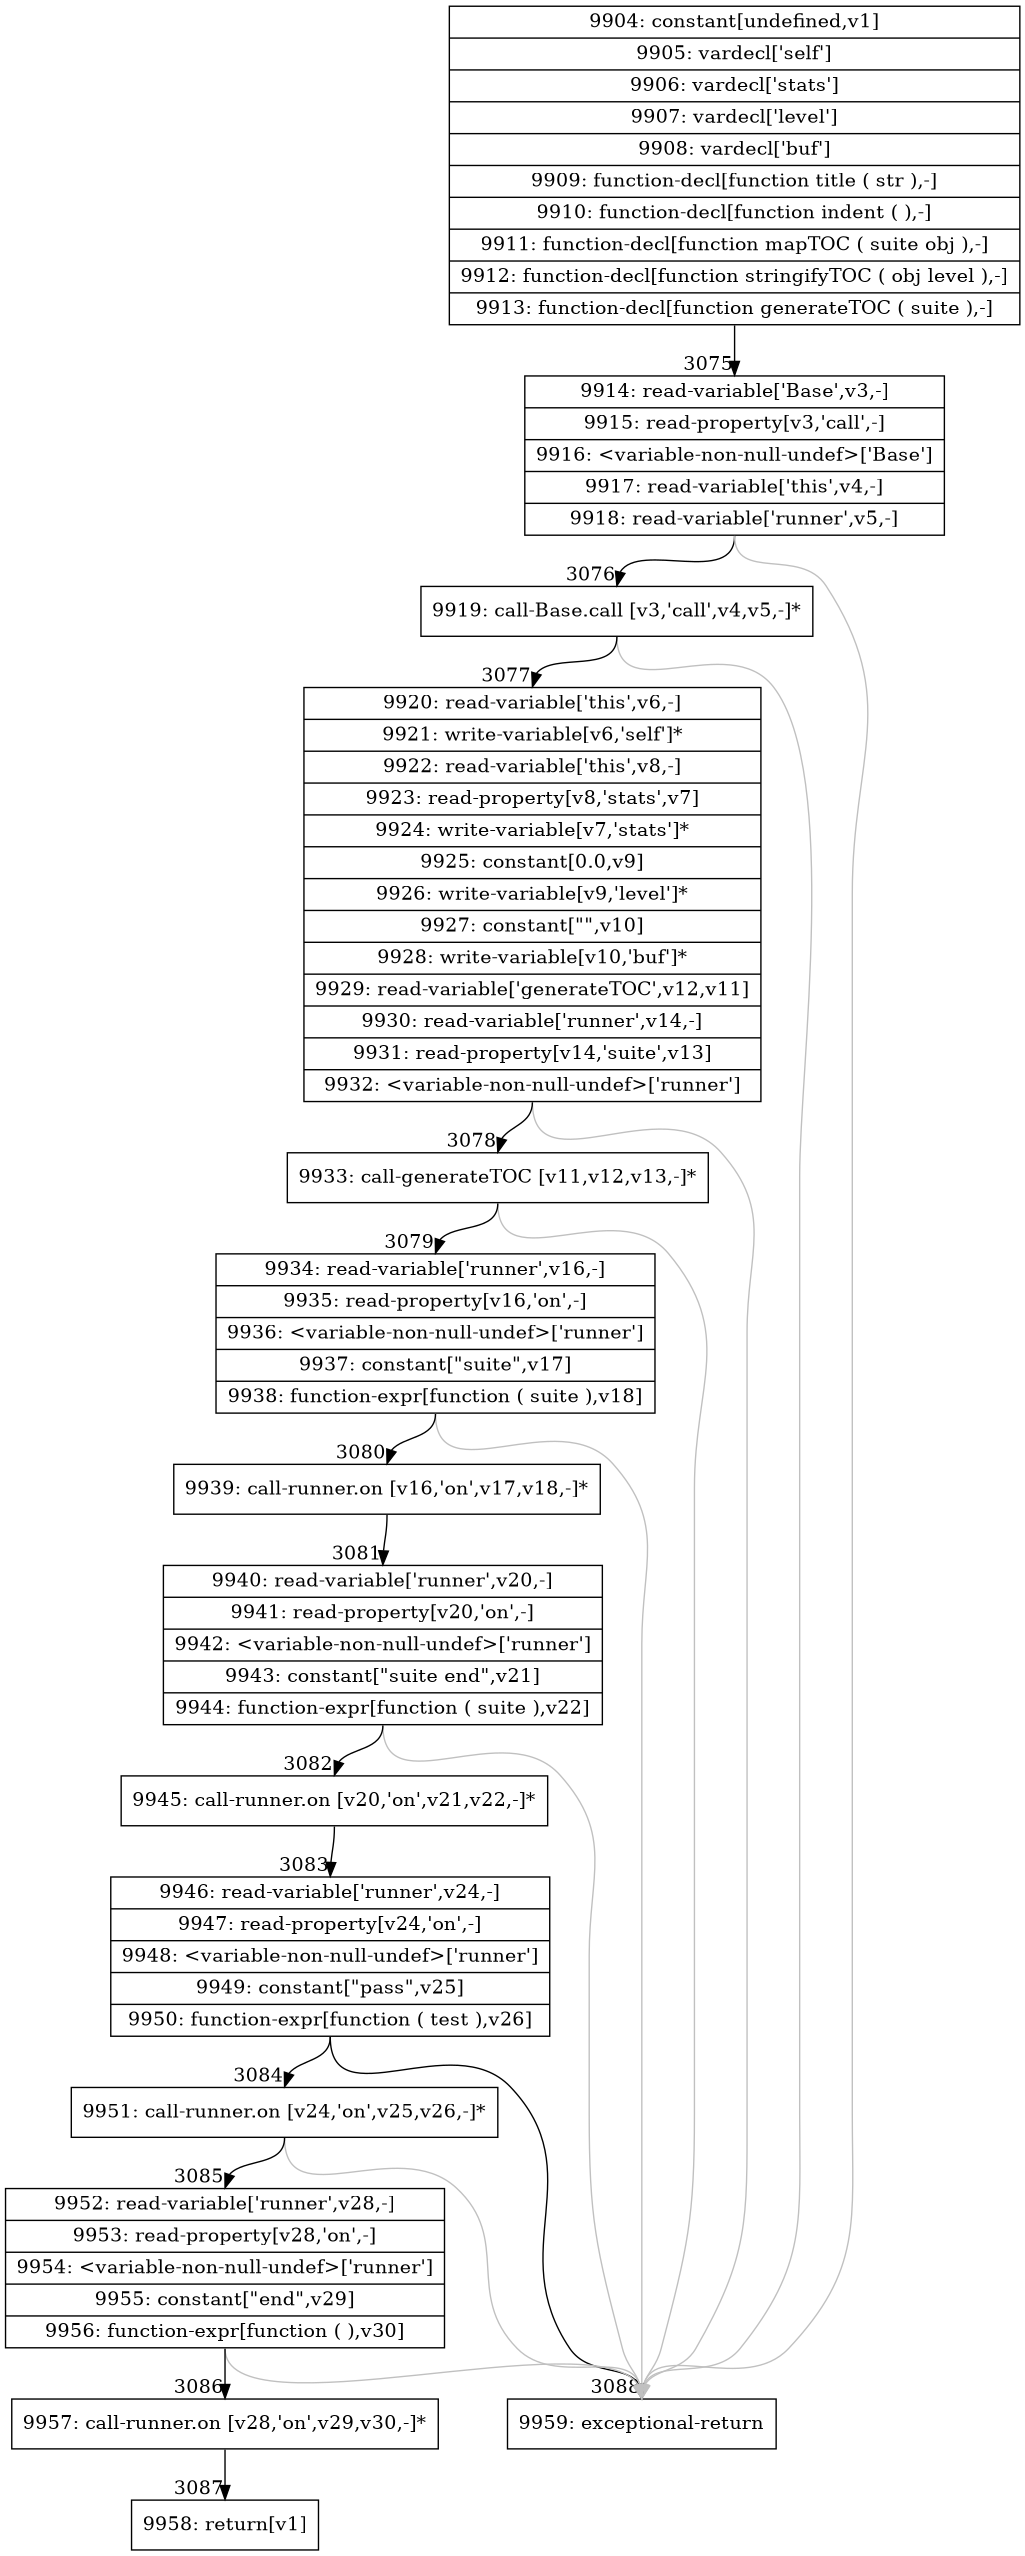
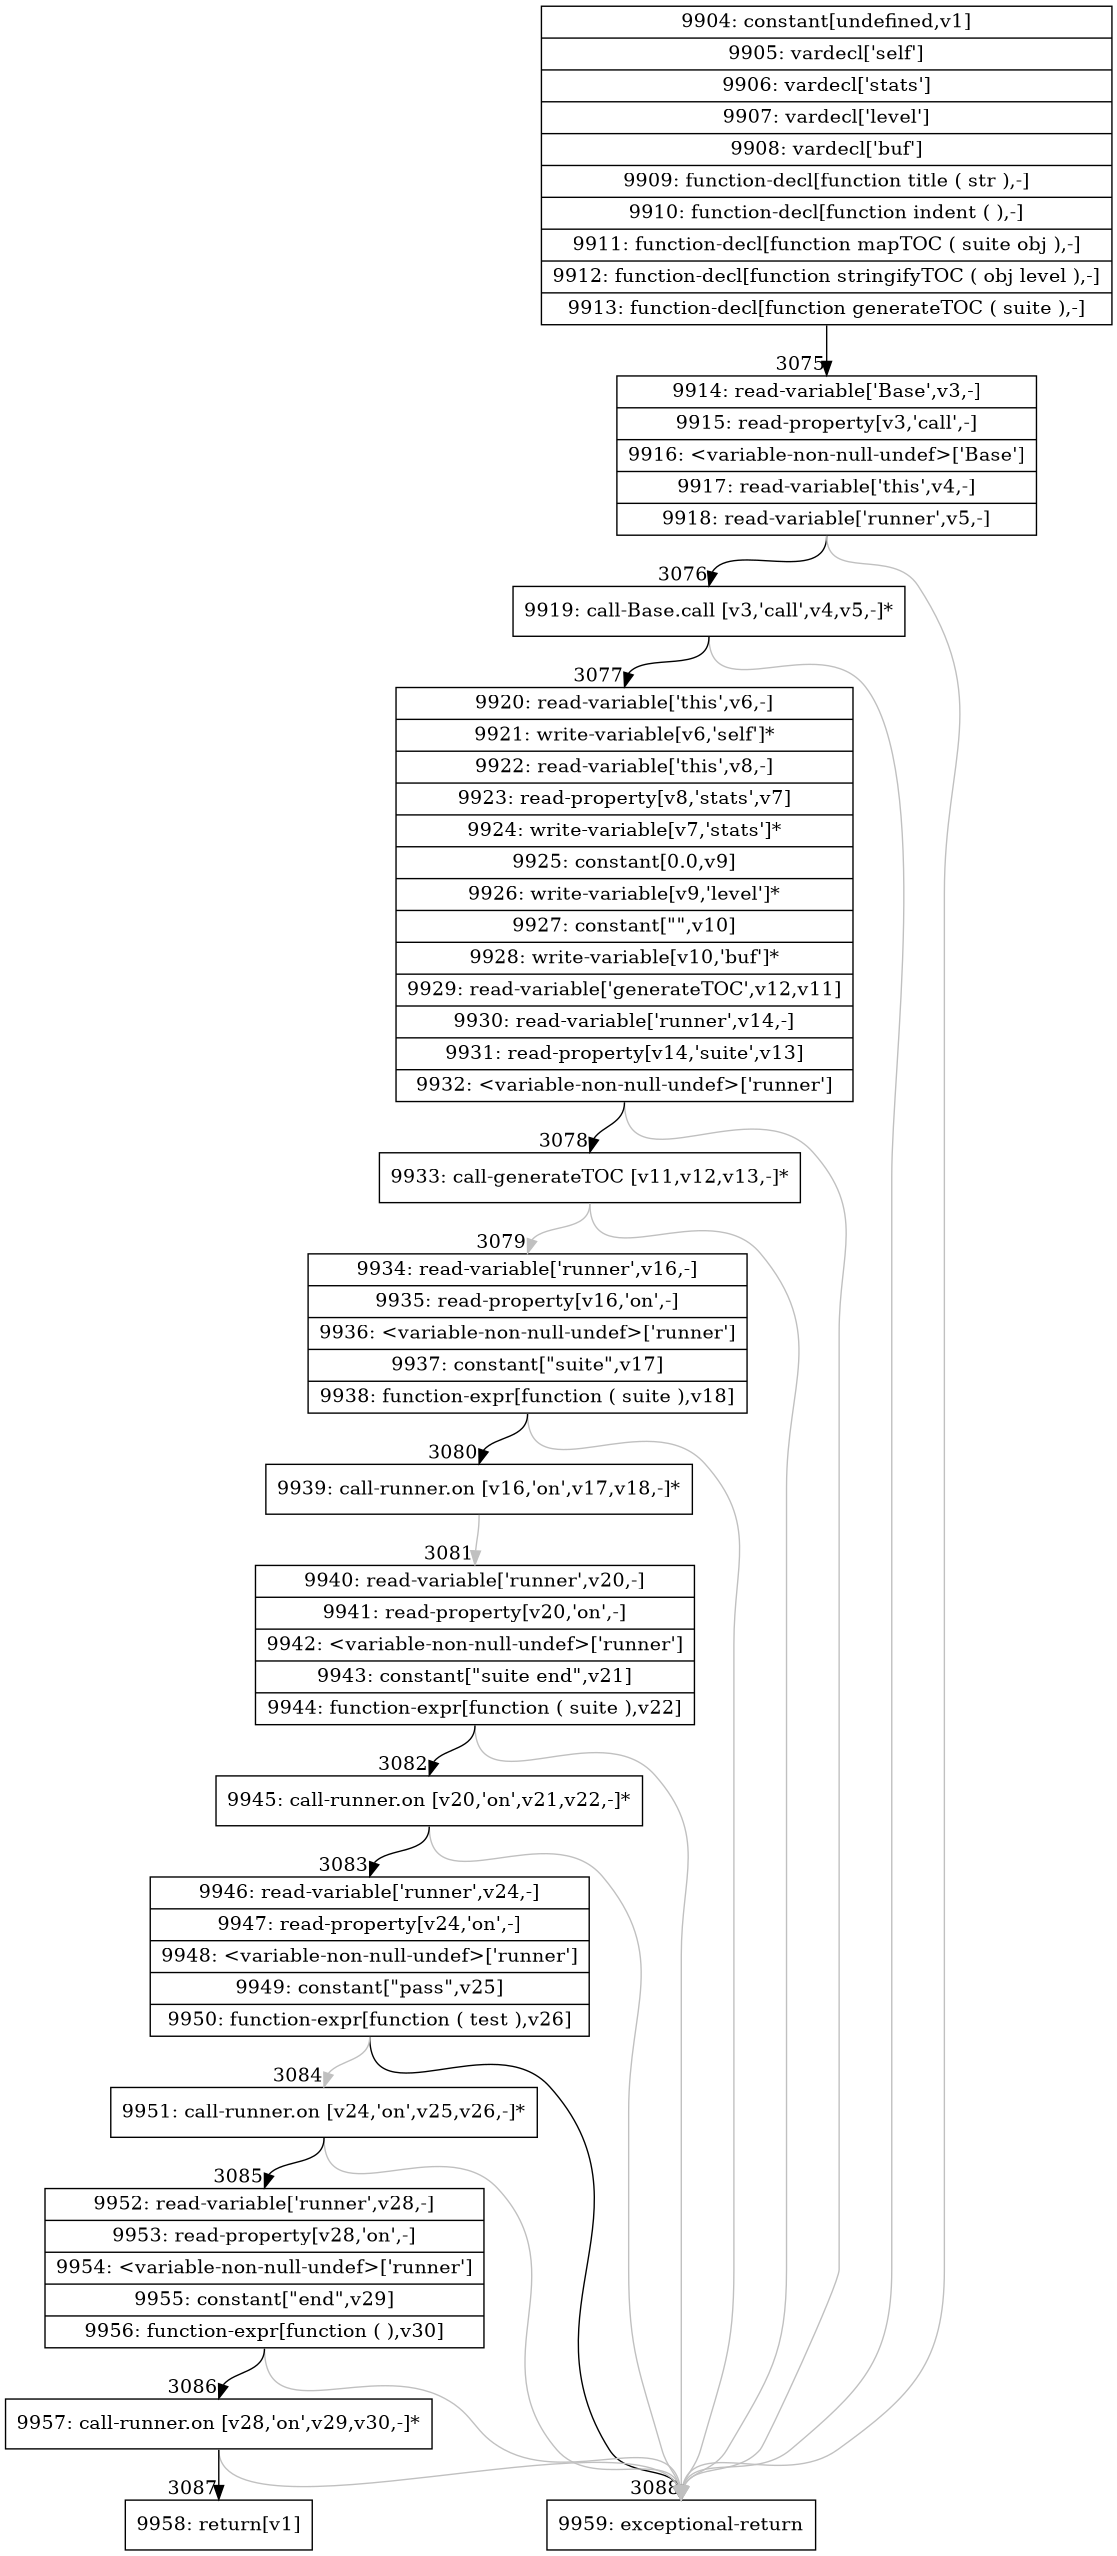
  digraph {
    rankdir=TD
    node [shape=record]
    edge [headport=n tailport=s]
    n1 [label="{9904: constant[undefined,v1]|9905: vardecl['self']|9906: vardecl['stats']|9907: vardecl['level']|9908: vardecl['buf']|9909: function-decl[function title ( str ),-]|9910: function-decl[function indent ( ),-]|9911: function-decl[function mapTOC ( suite obj ),-]|9912: function-decl[function stringifyTOC ( obj level ),-]|9913: function-decl[function generateTOC ( suite ),-]}"]
    n2 [label="{9914: read-variable['Base',v3,-]|9915: read-property[v3,'call',-]|9916: \<variable-non-null-undef\>['Base']|9917: read-variable['this',v4,-]|9918: read-variable['runner',v5,-]}"]
    n3 [label="{9919: call-Base.call [v3,'call',v4,v5,-]*}"]
    n4 [label="{9959: exceptional-return}"]
    n5 [label="{9920: read-variable['this',v6,-]|9921: write-variable[v6,'self']*|9922: read-variable['this',v8,-]|9923: read-property[v8,'stats',v7]|9924: write-variable[v7,'stats']*|9925: constant[0.0,v9]|9926: write-variable[v9,'level']*|9927: constant[\"\",v10]|9928: write-variable[v10,'buf']*|9929: read-variable['generateTOC',v12,v11]|9930: read-variable['runner',v14,-]|9931: read-property[v14,'suite',v13]|9932: \<variable-non-null-undef\>['runner']}"]
    n6 [label="{9933: call-generateTOC [v11,v12,v13,-]*}"]
    n7 [label="{9934: read-variable['runner',v16,-]|9935: read-property[v16,'on',-]|9936: \<variable-non-null-undef\>['runner']|9937: constant[\"suite\",v17]|9938: function-expr[function ( suite ),v18]}"]
    n8 [label="{9939: call-runner.on [v16,'on',v17,v18,-]*}"]
    n9 [label="{9940: read-variable['runner',v20,-]|9941: read-property[v20,'on',-]|9942: \<variable-non-null-undef\>['runner']|9943: constant[\"suite end\",v21]|9944: function-expr[function ( suite ),v22]}"]
    n10 [label="{9945: call-runner.on [v20,'on',v21,v22,-]*}"]
    n11 [label="{9946: read-variable['runner',v24,-]|9947: read-property[v24,'on',-]|9948: \<variable-non-null-undef\>['runner']|9949: constant[\"pass\",v25]|9950: function-expr[function ( test ),v26]}"]
    n12 [label="{9951: call-runner.on [v24,'on',v25,v26,-]*}"]
    n13 [label="{9952: read-variable['runner',v28,-]|9953: read-property[v28,'on',-]|9954: \<variable-non-null-undef\>['runner']|9955: constant[\"end\",v29]|9956: function-expr[function ( ),v30]}"]
    n14 [label="{9957: call-runner.on [v28,'on',v29,v30,-]*}"]
    n15 [label="{9958: return[v1]}"]
    n1 -> n2 [headlabel="      3075"]
    n2 -> n3 [headlabel="      3076"]
    n2 -> n4 [color=gray headlabel="      3088"]
    n3 -> n4 [color=gray]
    n3 -> n5 [headlabel="      3077"]
    n5 -> n4 [color=gray]
    n5 -> n6 [headlabel="      3078"]
    n6 -> n4 [color=gray]
-   n6 -> n7 [headlabel="      3079"]
+   n6 -> n7 [headlabel="      3079" color=gray]
    n7 -> n4 [color=gray]
    n7 -> n8 [headlabel="      3080"]
-   n8 -> n9 [headlabel="      3081"]
+   n8 -> n9 [headlabel="      3081" color=gray]
    n9 -> n4 [color=gray]
    n9 -> n10 [headlabel="      3082"]
+   n10 -> n4 [color=gray]
    n10 -> n11 [headlabel="      3083"]
    n11 -> n4 [color=black]
-   n11 -> n12 [headlabel="      3084"]
+   n11 -> n12 [headlabel="      3084" color=gray]
    n12 -> n4 [color=gray]
    n12 -> n13 [headlabel="      3085"]
    n13 -> n4 [color=gray]
    n13 -> n14 [headlabel="      3086"]
+   n14 -> n4 [color=gray]
    n14 -> n15 [headlabel="      3087"]
  }
